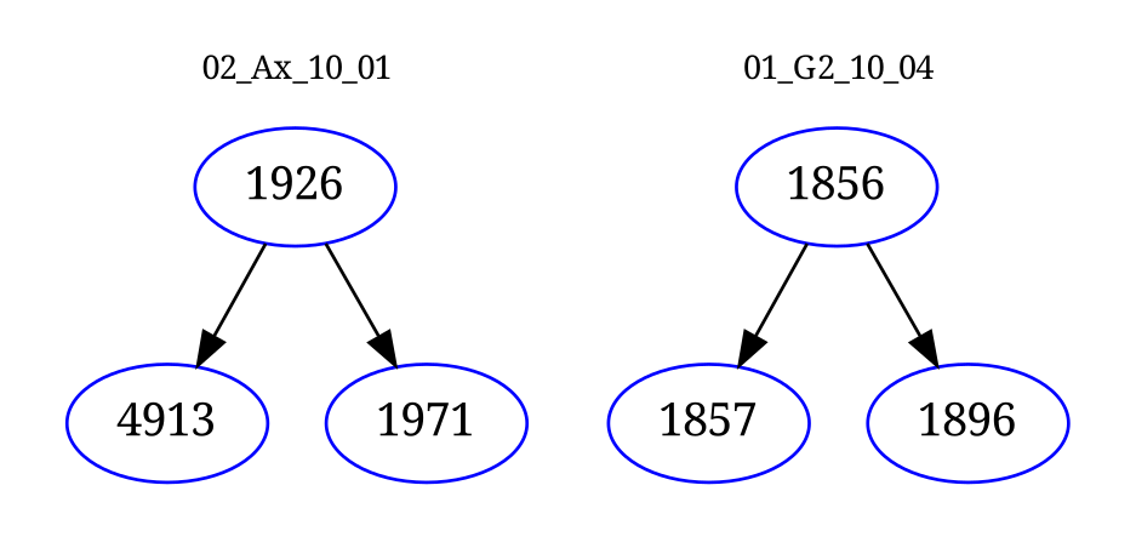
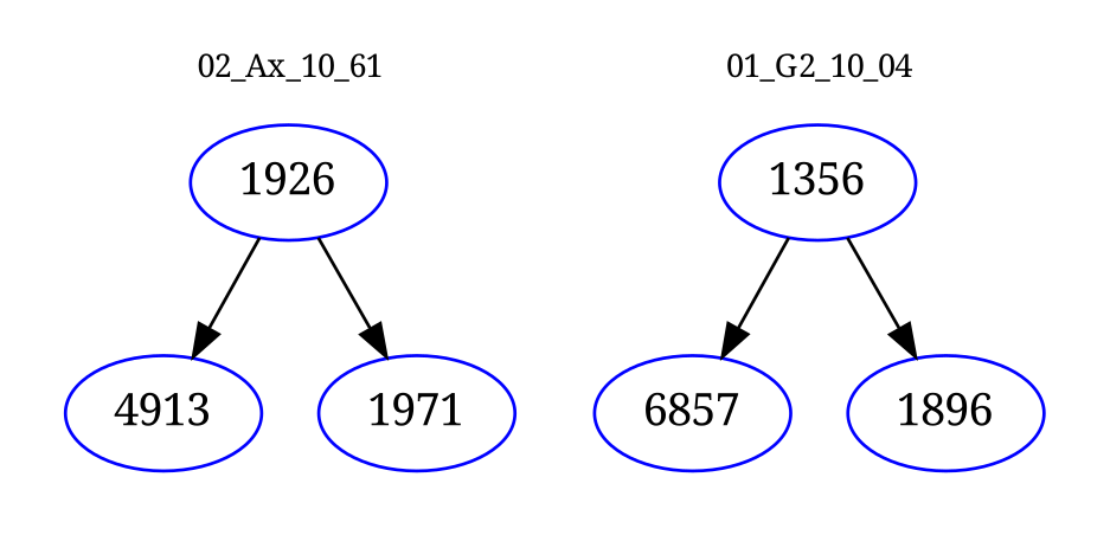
  digraph {
    fontname="Noto Serif"
    node [color=blue fontname="Noto Serif"]
    edge [color=black fontname="Noto Serif"]
    n1 [label=1926]
    n2 [label=4913]
    n3 [label=1971]
-   n4 [label=1856]
-   n5 [label=1857]
+   n4 [label=1356]
+   n5 [label=6857]
    n6 [label=1896]
    subgraph cluster_1 {
      color=white
      fontsize=10
-     label="02_Ax_10_01"
+     label="02_Ax_10_61"
      n1
      n2
      n3
    }
    subgraph cluster_2 {
      color=white
      fontsize=10
      label="01_G2_10_04"
      n4
      n5
      n6
    }
    n1 -> n2
    n1 -> n3
    n4 -> n5
    n4 -> n6
  }
